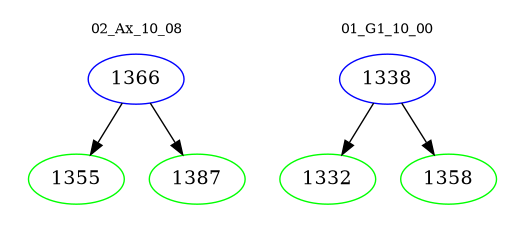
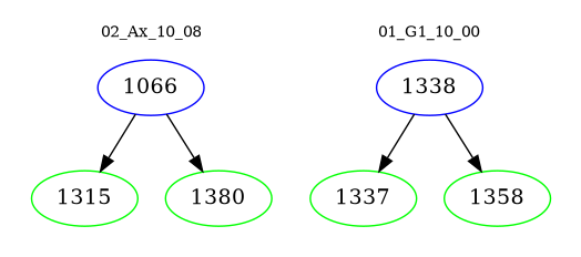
  digraph {
    node [color=green]
    edge [color=black]
-   n1 [color=blue label=1366]
-   n2 [label=1355]
-   n3 [label=1387]
+   n1 [color=blue label=1066]
+   n2 [label=1315]
+   n3 [label=1380]
    n4 [color=blue label=1338]
-   n5 [label=1332]
+   n5 [label=1337]
    n6 [label=1358]
    subgraph cluster_1 {
      color=white
      fontsize=10
      label="02_Ax_10_08"
      n1
      n2
      n3
    }
    subgraph cluster_2 {
      color=white
      fontsize=10
      label="01_G1_10_00"
      n4
      n5
      n6
    }
    n1 -> n2
    n1 -> n3
    n4 -> n5
    n4 -> n6
  }
